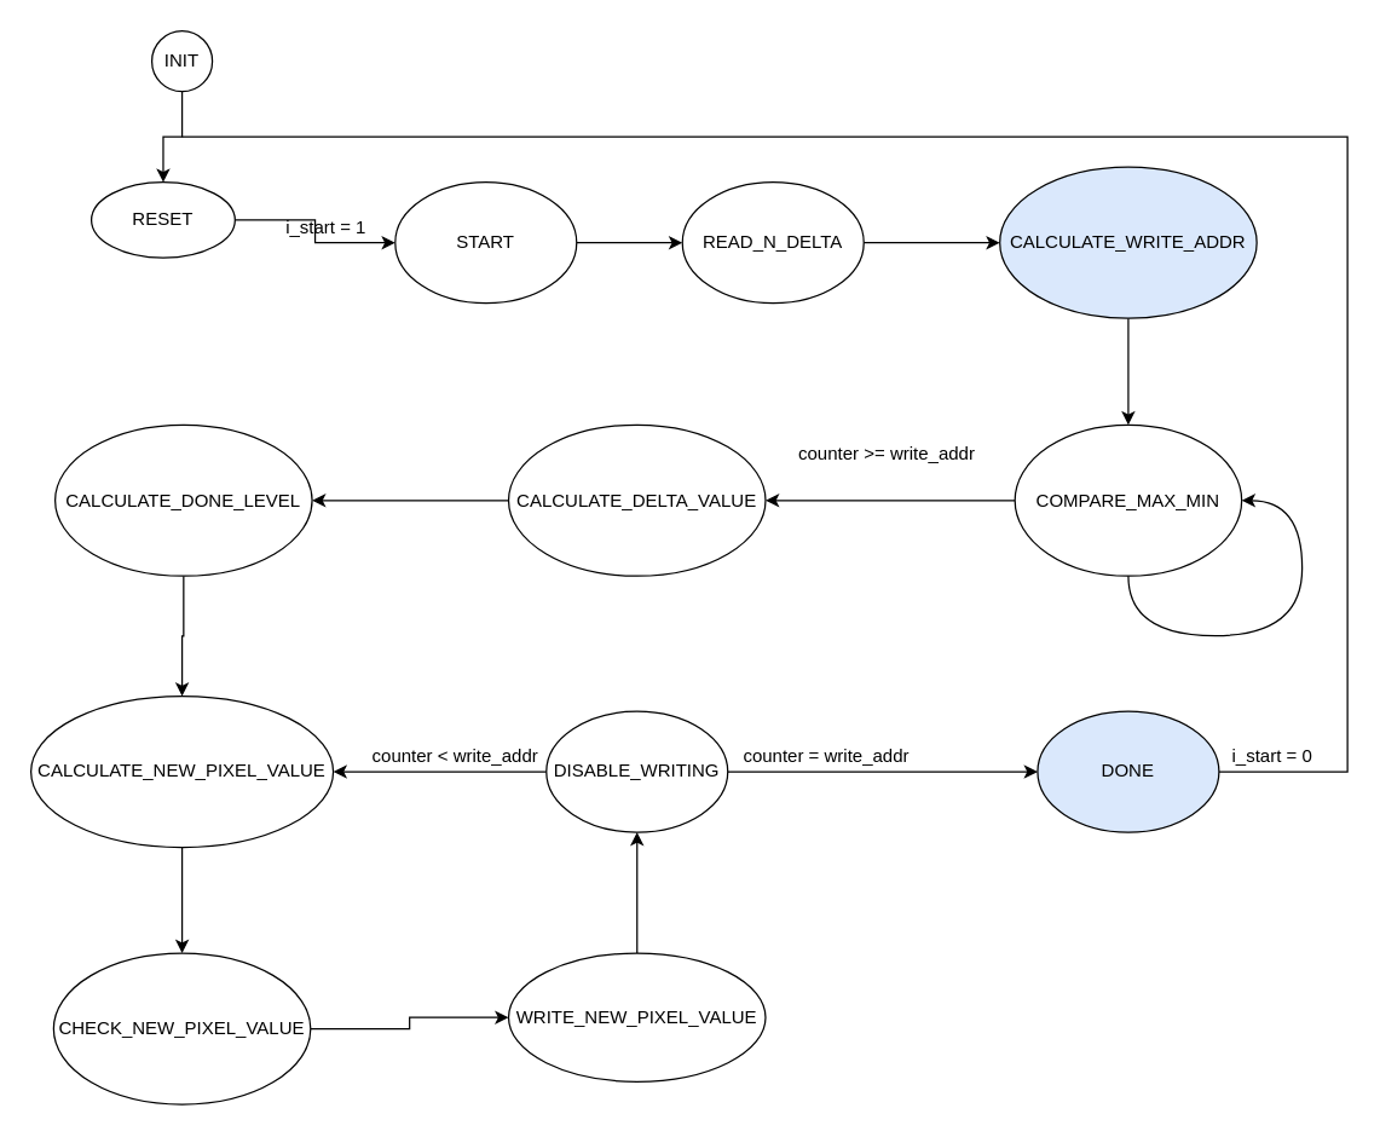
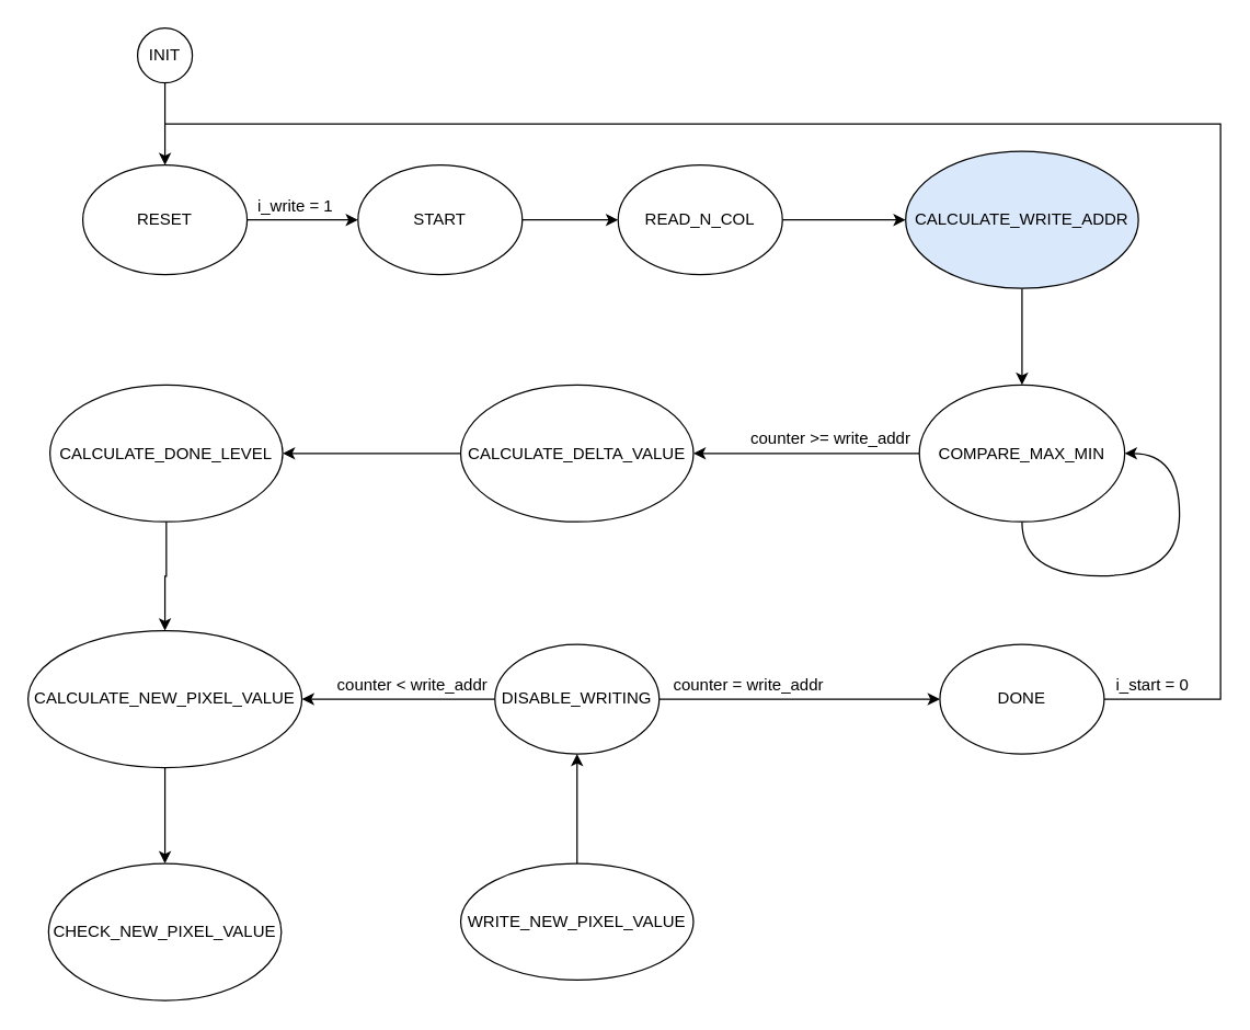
  <mxCell id="0" />
  <mxCell id="1" parent="0" />
  <mxCell id="2" style="edgeStyle=orthogonalEdgeStyle;rounded=0;orthogonalLoop=1;jettySize=auto;html=1;" parent="1" source="3" target="5" edge="1"><mxGeometry relative="1" as="geometry" /></mxCell>
  <mxCell id="3" value="INIT" style="ellipse;whiteSpace=wrap;html=1;" parent="1" vertex="1"><mxGeometry x="100" y="20" width="40" height="40" as="geometry" /></mxCell>
  <mxCell id="4" style="edgeStyle=orthogonalEdgeStyle;rounded=0;orthogonalLoop=1;jettySize=auto;html=1;" parent="1" source="5" target="7" edge="1"><mxGeometry relative="1" as="geometry" /></mxCell>
- <mxCell id="5" value="RESET" style="ellipse;whiteSpace=wrap;html=1;" parent="1" vertex="1"><mxGeometry x="60" y="120" width="95" height="50" as="geometry" /></mxCell>
+ <mxCell id="5" value="RESET" style="ellipse;whiteSpace=wrap;html=1;" parent="1" vertex="1"><mxGeometry x="60" y="120" width="120" height="80" as="geometry" /></mxCell>
  <mxCell id="6" style="edgeStyle=orthogonalEdgeStyle;rounded=0;orthogonalLoop=1;jettySize=auto;html=1;entryX=0;entryY=0.5;entryDx=0;entryDy=0;" parent="1" source="7" target="9" edge="1"><mxGeometry relative="1" as="geometry" /></mxCell>
  <mxCell id="7" value="START" style="ellipse;whiteSpace=wrap;html=1;" parent="1" vertex="1"><mxGeometry x="261" y="120" width="120" height="80" as="geometry" /></mxCell>
  <mxCell id="8" style="edgeStyle=orthogonalEdgeStyle;rounded=0;orthogonalLoop=1;jettySize=auto;html=1;exitX=1;exitY=0.5;exitDx=0;exitDy=0;entryX=0;entryY=0.5;entryDx=0;entryDy=0;" parent="1" source="9" target="11" edge="1"><mxGeometry relative="1" as="geometry" /></mxCell>
- <mxCell id="9" value="READ_N_DELTA" style="ellipse;whiteSpace=wrap;html=1;" parent="1" vertex="1"><mxGeometry x="451" y="120" width="120" height="80" as="geometry" /></mxCell>
+ <mxCell id="9" value="READ_N_COL" style="ellipse;whiteSpace=wrap;html=1;" parent="1" vertex="1"><mxGeometry x="451" y="120" width="120" height="80" as="geometry" /></mxCell>
  <mxCell id="10" style="edgeStyle=orthogonalEdgeStyle;rounded=0;orthogonalLoop=1;jettySize=auto;html=1;entryX=0.5;entryY=0;entryDx=0;entryDy=0;" edge="1" parent="1" source="11" target="22"><mxGeometry relative="1" as="geometry" /></mxCell>
  <mxCell id="11" value="CALCULATE_WRITE_ADDR" style="ellipse;whiteSpace=wrap;html=1;fillColor=#dae8fc;" parent="1" vertex="1"><mxGeometry x="661" y="110" width="170" height="100" as="geometry" /></mxCell>
  <mxCell id="12" value="" style="edgeStyle=orthogonalEdgeStyle;rounded=0;orthogonalLoop=1;jettySize=auto;html=1;" edge="1" parent="1" source="13" target="15"><mxGeometry relative="1" as="geometry" /></mxCell>
  <mxCell id="13" value="CALCULATE_DONE_LEVEL&lt;br&gt;" style="ellipse;whiteSpace=wrap;html=1;" parent="1" vertex="1"><mxGeometry x="36" y="280.5" width="170" height="100" as="geometry" /></mxCell>
  <mxCell id="14" style="edgeStyle=orthogonalEdgeStyle;rounded=0;orthogonalLoop=1;jettySize=auto;html=1;exitX=0.5;exitY=1;exitDx=0;exitDy=0;entryX=0.5;entryY=0;entryDx=0;entryDy=0;" parent="1" source="15" target="28" edge="1"><mxGeometry relative="1" as="geometry" /></mxCell>
  <mxCell id="15" value="CALCULATE_NEW_PIXEL_VALUE" style="ellipse;whiteSpace=wrap;html=1;" parent="1" vertex="1"><mxGeometry x="20" y="460" width="200" height="100" as="geometry" /></mxCell>
  <mxCell id="16" style="edgeStyle=orthogonalEdgeStyle;rounded=0;orthogonalLoop=1;jettySize=auto;html=1;exitX=0.5;exitY=0;exitDx=0;exitDy=0;" edge="1" parent="1" source="17" target="20"><mxGeometry relative="1" as="geometry" /></mxCell>
  <mxCell id="17" value="WRITE_NEW_PIXEL_VALUE" style="ellipse;whiteSpace=wrap;html=1;" parent="1" vertex="1"><mxGeometry x="336" y="630" width="170" height="85" as="geometry" /></mxCell>
  <mxCell id="18" style="edgeStyle=orthogonalEdgeStyle;rounded=0;orthogonalLoop=1;jettySize=auto;html=1;entryX=1;entryY=0.5;entryDx=0;entryDy=0;" edge="1" parent="1" source="20" target="15"><mxGeometry relative="1" as="geometry" /></mxCell>
  <mxCell id="19" style="edgeStyle=orthogonalEdgeStyle;rounded=0;orthogonalLoop=1;jettySize=auto;html=1;entryX=0;entryY=0.5;entryDx=0;entryDy=0;" edge="1" parent="1" source="20" target="31"><mxGeometry relative="1" as="geometry"><Array as="points"><mxPoint x="681" y="510" /><mxPoint x="681" y="510" /></Array></mxGeometry></mxCell>
  <mxCell id="20" value="DISABLE_WRITING" style="ellipse;whiteSpace=wrap;html=1;" parent="1" vertex="1"><mxGeometry x="361" y="470" width="120" height="80" as="geometry" /></mxCell>
  <mxCell id="21" style="edgeStyle=orthogonalEdgeStyle;rounded=0;orthogonalLoop=1;jettySize=auto;html=1;exitX=0;exitY=0.5;exitDx=0;exitDy=0;entryX=1;entryY=0.5;entryDx=0;entryDy=0;" parent="1" source="22" target="24" edge="1"><mxGeometry relative="1" as="geometry" /></mxCell>
  <mxCell id="22" value="COMPARE_MAX_MIN" style="ellipse;whiteSpace=wrap;html=1;" parent="1" vertex="1"><mxGeometry x="671" y="280.5" width="150" height="100" as="geometry" /></mxCell>
  <mxCell id="23" style="edgeStyle=orthogonalEdgeStyle;rounded=0;orthogonalLoop=1;jettySize=auto;html=1;exitX=0;exitY=0.5;exitDx=0;exitDy=0;entryX=1;entryY=0.5;entryDx=0;entryDy=0;" parent="1" source="24" target="13" edge="1"><mxGeometry relative="1" as="geometry" /></mxCell>
  <mxCell id="24" value="CALCULATE_DELTA_VALUE" style="ellipse;whiteSpace=wrap;html=1;" parent="1" vertex="1"><mxGeometry x="336" y="280.5" width="170" height="100" as="geometry" /></mxCell>
- <mxCell id="25" value="counter &amp;gt;= write_addr" style="text;html=1;align=center;verticalAlign=middle;resizable=0;points=[];autosize=1;" parent="1" vertex="1"><mxGeometry x="521" y="290" width="130" height="20" as="geometry" /></mxCell>
- <mxCell id="26" value="i_start = 1" style="text;html=1;align=center;verticalAlign=middle;resizable=0;points=[];autosize=1;" parent="1" vertex="1"><mxGeometry x="180" y="140" width="70" height="20" as="geometry" /></mxCell>
- <mxCell id="27" style="edgeStyle=orthogonalEdgeStyle;rounded=0;orthogonalLoop=1;jettySize=auto;html=1;entryX=0;entryY=0.5;entryDx=0;entryDy=0;" edge="1" parent="1" source="28" target="17"><mxGeometry relative="1" as="geometry" /></mxCell>
+ <mxCell id="25" value="counter &amp;gt;= write_addr" style="text;html=1;align=center;verticalAlign=middle;resizable=0;points=[];autosize=1;" parent="1" vertex="1"><mxGeometry x="541" y="310" width="130" height="20" as="geometry" /></mxCell>
+ <mxCell id="26" value="i_write = 1" style="text;html=1;align=center;verticalAlign=middle;resizable=0;points=[];autosize=1;" parent="1" vertex="1"><mxGeometry x="180" y="140" width="70" height="20" as="geometry" /></mxCell>
  <mxCell id="28" value="CHECK_NEW_PIXEL_VALUE" style="ellipse;whiteSpace=wrap;html=1;" parent="1" vertex="1"><mxGeometry x="35" y="630" width="170" height="100" as="geometry" /></mxCell>
  <mxCell id="29" value="counter &amp;lt; write_addr" style="text;html=1;strokeColor=none;fillColor=none;align=center;verticalAlign=middle;whiteSpace=wrap;rounded=0;" parent="1" vertex="1"><mxGeometry x="241" y="490" width="120" height="20" as="geometry" /></mxCell>
  <mxCell id="30" style="edgeStyle=orthogonalEdgeStyle;rounded=0;orthogonalLoop=1;jettySize=auto;html=1;endArrow=none;endFill=0;" edge="1" parent="1" source="31"><mxGeometry relative="1" as="geometry"><mxPoint x="120" y="90" as="targetPoint" /><Array as="points"><mxPoint x="891" y="510" /><mxPoint x="891" y="90" /></Array></mxGeometry></mxCell>
- <mxCell id="31" value="DONE" style="ellipse;whiteSpace=wrap;html=1;fillColor=#dae8fc;" parent="1" vertex="1"><mxGeometry x="686" y="470" width="120" height="80" as="geometry" /></mxCell>
+ <mxCell id="31" value="DONE" style="ellipse;whiteSpace=wrap;html=1;" parent="1" vertex="1"><mxGeometry x="686" y="470" width="120" height="80" as="geometry" /></mxCell>
  <mxCell id="32" value="counter = write_addr" style="text;html=1;align=center;verticalAlign=middle;resizable=0;points=[];autosize=1;" parent="1" vertex="1"><mxGeometry x="481" y="490" width="130" height="20" as="geometry" /></mxCell>
  <mxCell id="33" style="edgeStyle=orthogonalEdgeStyle;rounded=0;orthogonalLoop=1;jettySize=auto;html=1;exitX=0.5;exitY=1;exitDx=0;exitDy=0;entryX=1;entryY=0.5;entryDx=0;entryDy=0;curved=1;" parent="1" source="22" target="22" edge="1"><mxGeometry relative="1" as="geometry"><Array as="points"><mxPoint x="746" y="420" /><mxPoint x="861" y="420" /><mxPoint x="861" y="330" /></Array></mxGeometry></mxCell>
  <mxCell id="34" value="i_start = 0" style="text;html=1;align=center;verticalAlign=middle;resizable=0;points=[];autosize=1;" vertex="1" parent="1"><mxGeometry x="806" y="490" width="70" height="20" as="geometry" /></mxCell>
